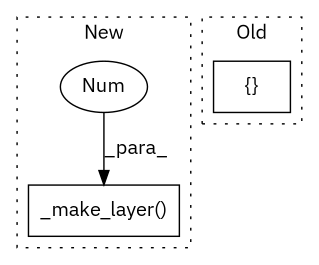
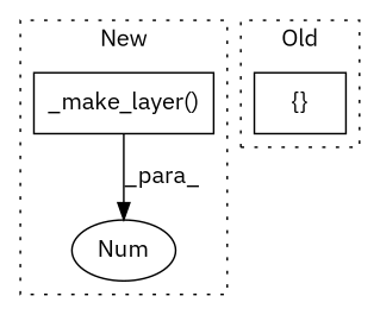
  digraph {
    fontname="IBM Plex Sans"
    node [shape=box fontname="IBM Plex Sans"]
    n1 [a=75 l="17,1" label="_make_layer()" s="3492,3536"]
    n2 [a=76 l=1 label=Num s=3535 shape=ellipse]
    n3 [a=59 l="1,0" label="{}" s="5035,5043"]
    subgraph cluster_1 {
      label=New
      style=dotted
      n1
      n2
    }
    subgraph cluster_2 {
      label=Old
      style=dotted
      n3
    }
-   n2 -> n1 [label=_para_ fontname="IBM Plex Sans"]
+   n1 -> n2 [label=_para_ fontname="IBM Plex Sans"]
  }
